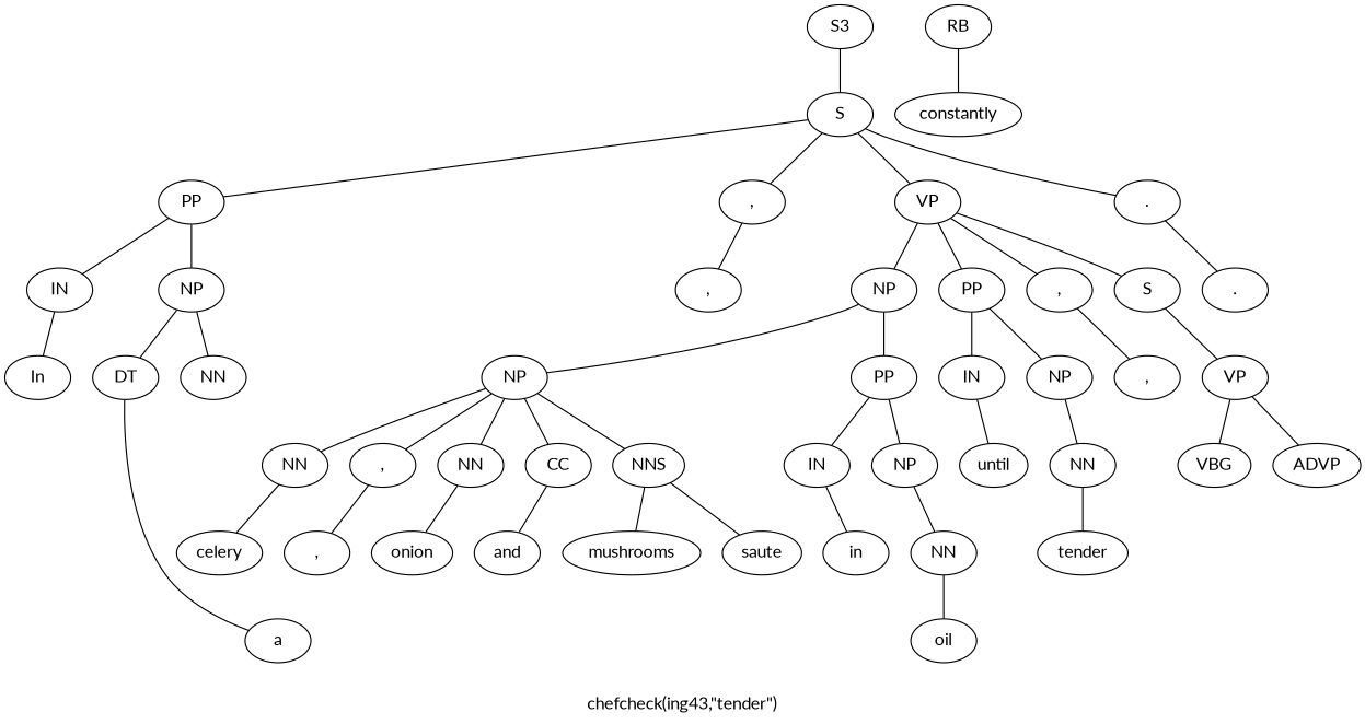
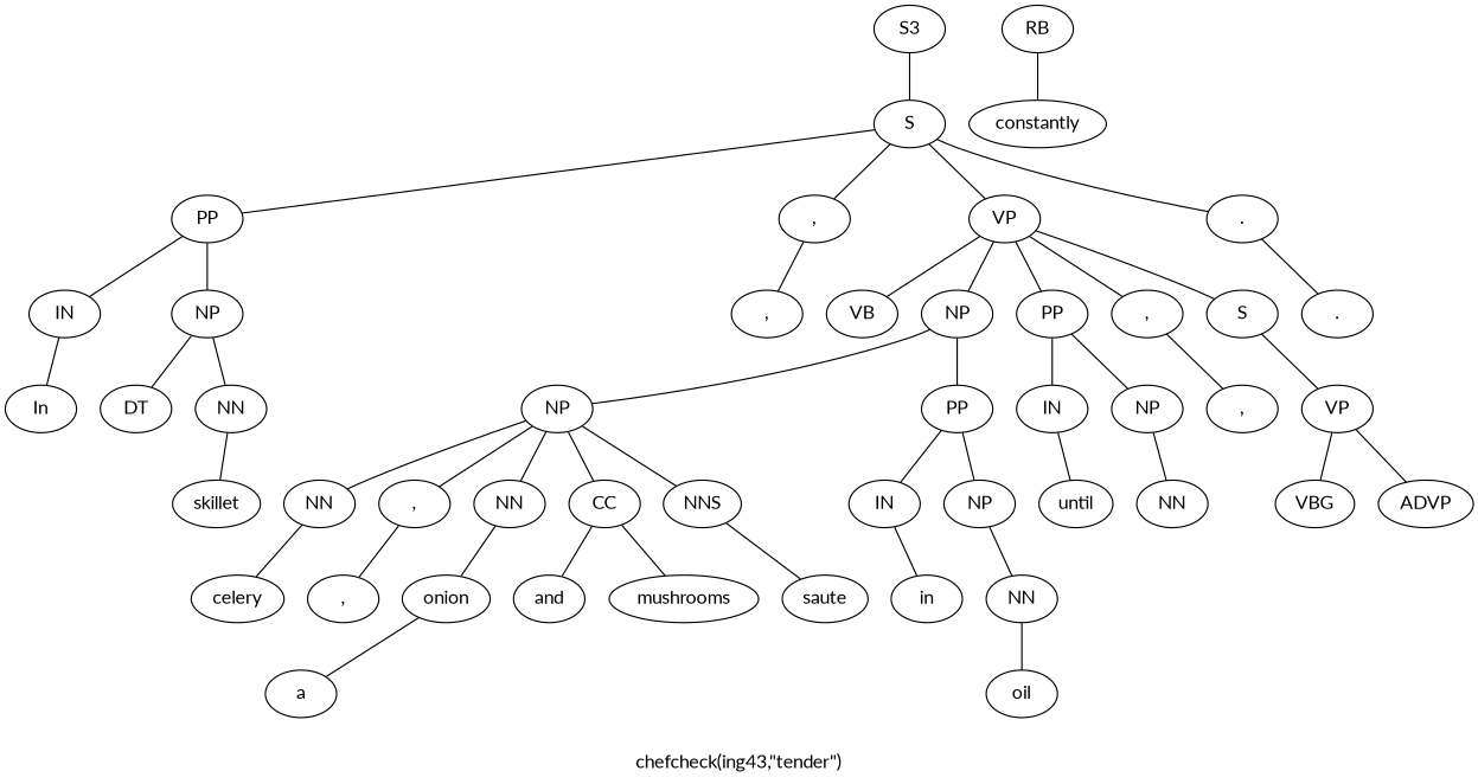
  graph {
    fontname=Lato
    label="chefcheck(ing43,\"tender\")"
    node [fontname=Lato]
    edge [fontname=Lato]
    n1 [label=S3]
    n2 [label=S]
    n3 [label=PP]
    n4 [label=","]
    n5 [label=VP]
    n6 [label="."]
    n7 [label=IN]
    n8 [label=NP]
    n9 [label=","]
+   n10 [label=VB]
    n11 [label=NP]
    n12 [label=PP]
    n13 [label=","]
    n14 [label=S]
    n15 [label="."]
    n16 [label=In]
    n17 [label=DT]
    n18 [label=NN]
    n19 [label=a]
+   n20 [label=skillet]
    n21 [label=NP]
    n22 [label=PP]
    n23 [label=IN]
    n24 [label=NP]
    n25 [label=","]
    n26 [label=VP]
    n27 [label=saute]
    n28 [label=NN]
    n29 [label=","]
    n30 [label=NN]
    n31 [label=CC]
    n32 [label=NNS]
    n33 [label=IN]
    n34 [label=NP]
    n35 [label=celery]
    n36 [label=","]
    n37 [label=onion]
    n38 [label=and]
    n39 [label=mushrooms]
    n40 [label=in]
    n41 [label=NN]
    n42 [label=oil]
    n43 [label=until]
    n44 [label=NN]
-   n45 [label=tender]
    n46 [label=VBG]
    n47 [label=ADVP]
    n48 [label=RB]
    n49 [label=constantly]
    n1 -- n2
    n2 -- n3
    n2 -- n4
    n2 -- n5
    n2 -- n6
    n3 -- n7
    n3 -- n8
    n4 -- n9
+   n5 -- n10
    n5 -- n11
    n5 -- n12
    n5 -- n13
    n5 -- n14
    n6 -- n15
    n7 -- n16
    n8 -- n17
    n8 -- n18
    n11 -- n21
    n11 -- n22
    n12 -- n23
    n12 -- n24
    n13 -- n25
    n14 -- n26
-   n17 -- n19
+   n37 -- n19
+   n18 -- n20
    n21 -- n28
    n21 -- n29
    n21 -- n30
    n21 -- n31
    n21 -- n32
    n22 -- n33
    n22 -- n34
    n23 -- n43
    n24 -- n44
    n26 -- n46
    n26 -- n47
    n28 -- n35
    n29 -- n36
    n30 -- n37
    n31 -- n38
    n32 -- n27
-   n32 -- n39
+   n31 -- n39
    n33 -- n40
    n34 -- n41
    n41 -- n42
-   n44 -- n45
    n48 -- n49
  }
